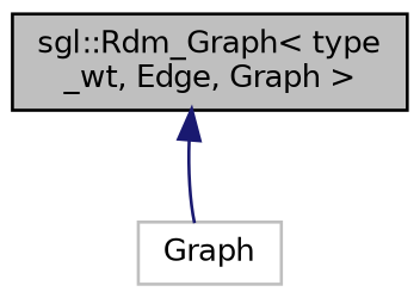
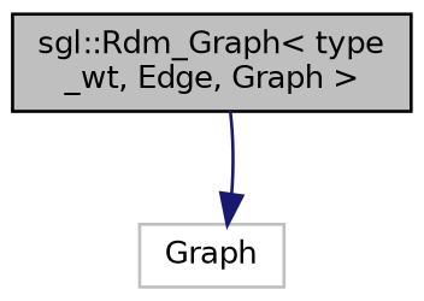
  digraph {
    node [fontname=Helvetica fontsize=10 shape=record style=filled]
    n1 [color=black fillcolor=grey75 fontcolor=black height=0.2 label="sgl::Rdm_Graph\< type\l_wt, Edge, Graph \>" width=0.4]
    n2 [color=grey75 fillcolor=white height=0.2 label="Graph" width=0.4]
-   n1 -> n2 [color=midnightblue dir=back fontname=Helvetica fontsize=10 labelfontname=Helvetica labelfontsize=10 style=solid]
+   n2 -> n1 [color=midnightblue dir=back fontname=Helvetica fontsize=10 labelfontname=Helvetica labelfontsize=10 style=solid]
  }
